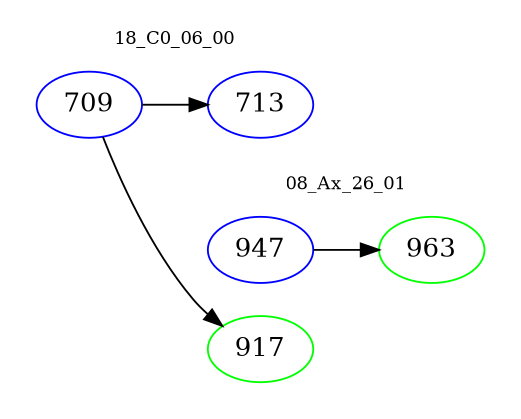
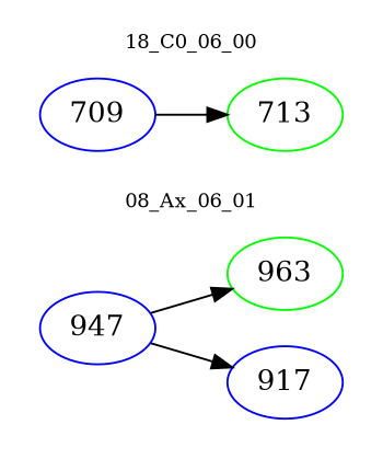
  digraph {
    rankdir=LR
    node [color=green]
    edge [color=black]
    n1 [color=blue label=947]
-   n2 [label=917]
+   n2 [color=blue label=917]
    n3 [label=963]
    n4 [color=blue label=709]
-   n5 [color=blue label=713]
+   n5 [label=713]
    subgraph cluster_1 {
      color=white
      fontsize=10
-     label="08_Ax_26_01"
+     label="08_Ax_06_01"
      n1
      n2
      n3
    }
    subgraph cluster_2 {
      color=white
      fontsize=10
      label="18_C0_06_00"
      n4
      n5
    }
-   n4 -> n2
+   n1 -> n2
    n1 -> n3
    n4 -> n5
  }
